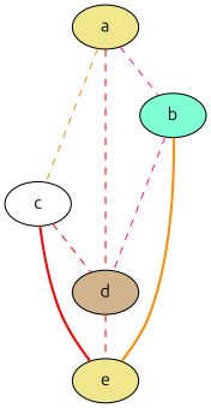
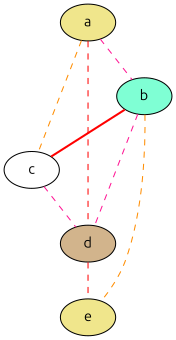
  graph {
    fontname=Ubuntu
    node [fillcolor=khaki fontname=Ubuntu style=filled]
    edge [color=red fontname=Ubuntu style=dashed]
    c [fillcolor=white]
    a
    d [fillcolor=tan]
    b [fillcolor=aquamarine]
    e
-   c -- d
+   c -- d [color=deeppink]
    a -- c [color=darkorange]
    a -- d
    a -- b [color=deeppink]
    d -- e
-   e -- c [style=bold]
+   b -- c [style=bold]
    b -- d [color=deeppink]
-   b -- e [color=darkorange style=bold]
+   b -- e [color=darkorange]
  }
